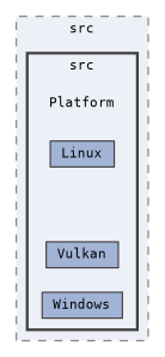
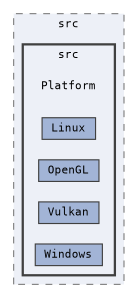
  digraph {
    compound=true
    rankdir=LR
    fontname="DejaVu Sans Mono"
    node [fontname="DejaVu Sans Mono" fontsize=10 shape=box color=grey25 fillcolor="#a2b4d6" style=filled]
    n1 [height=0.2 label=Platform shape=plaintext width=0.4 color="" fillcolor="" style=""]
    n2 [height=0.2 label=Linux width=0.4]
+   n3 [height=0.2 label=OpenGL width=0.4]
    n4 [height=0.2 label=Vulkan width=0.4]
    n5 [height=0.2 label=Windows width=0.4]
    subgraph cluster_1 {
      bgcolor="#edf0f7"
      fontsize=10
      label=src
      pencolor=grey50
      style="filled,dashed"
      subgraph cluster_2 {
        bgcolor="#edf0f7"
        fontsize=10
        pencolor=grey25
        style="filled,bold"
        n1
        n2
+       n3
        n4
        n5
      }
    }
  }
